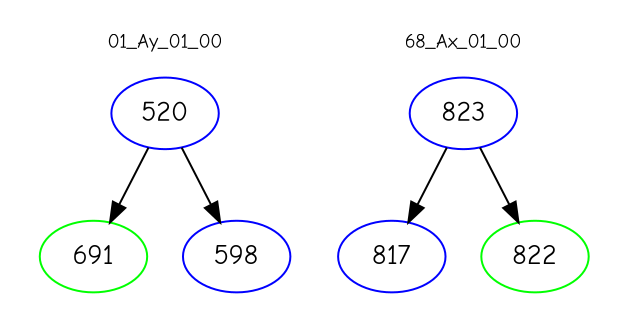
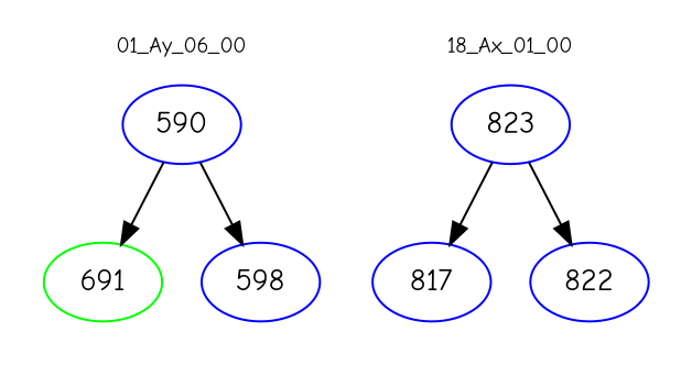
  digraph {
    fontname="Comic Neue"
    node [color=blue fontname="Comic Neue"]
    edge [color=black fontname="Comic Neue"]
-   n1 [label=520]
+   n1 [label=590]
    n2 [color=green label=691]
    n3 [label=598]
    n4 [label=823]
    n5 [label=817]
-   n6 [color=green label=822]
+   n6 [label=822]
    subgraph cluster_1 {
      color=white
      fontsize=10
-     label="01_Ay_01_00"
+     label="01_Ay_06_00"
      n1
      n2
      n3
    }
    subgraph cluster_2 {
      color=white
      fontsize=10
-     label="68_Ax_01_00"
+     label="18_Ax_01_00"
      n4
      n5
      n6
    }
    n1 -> n2
    n1 -> n3
    n4 -> n5
    n4 -> n6
  }
